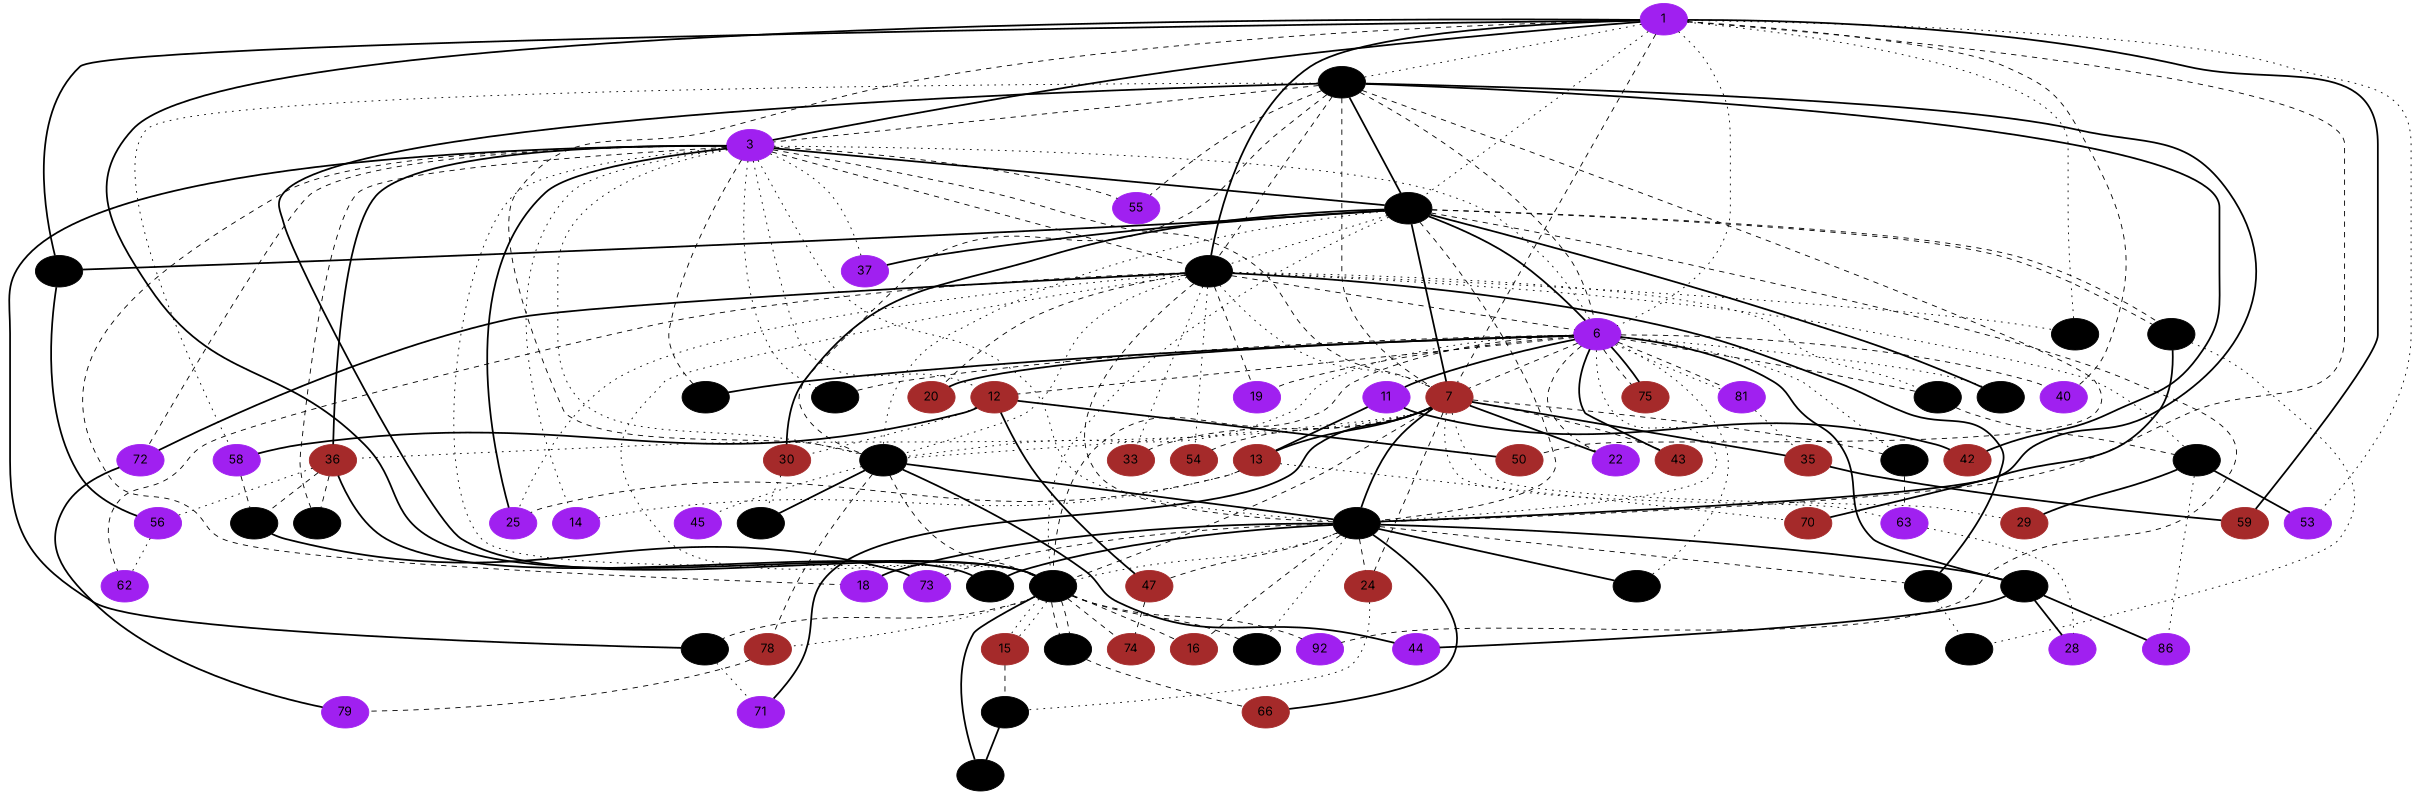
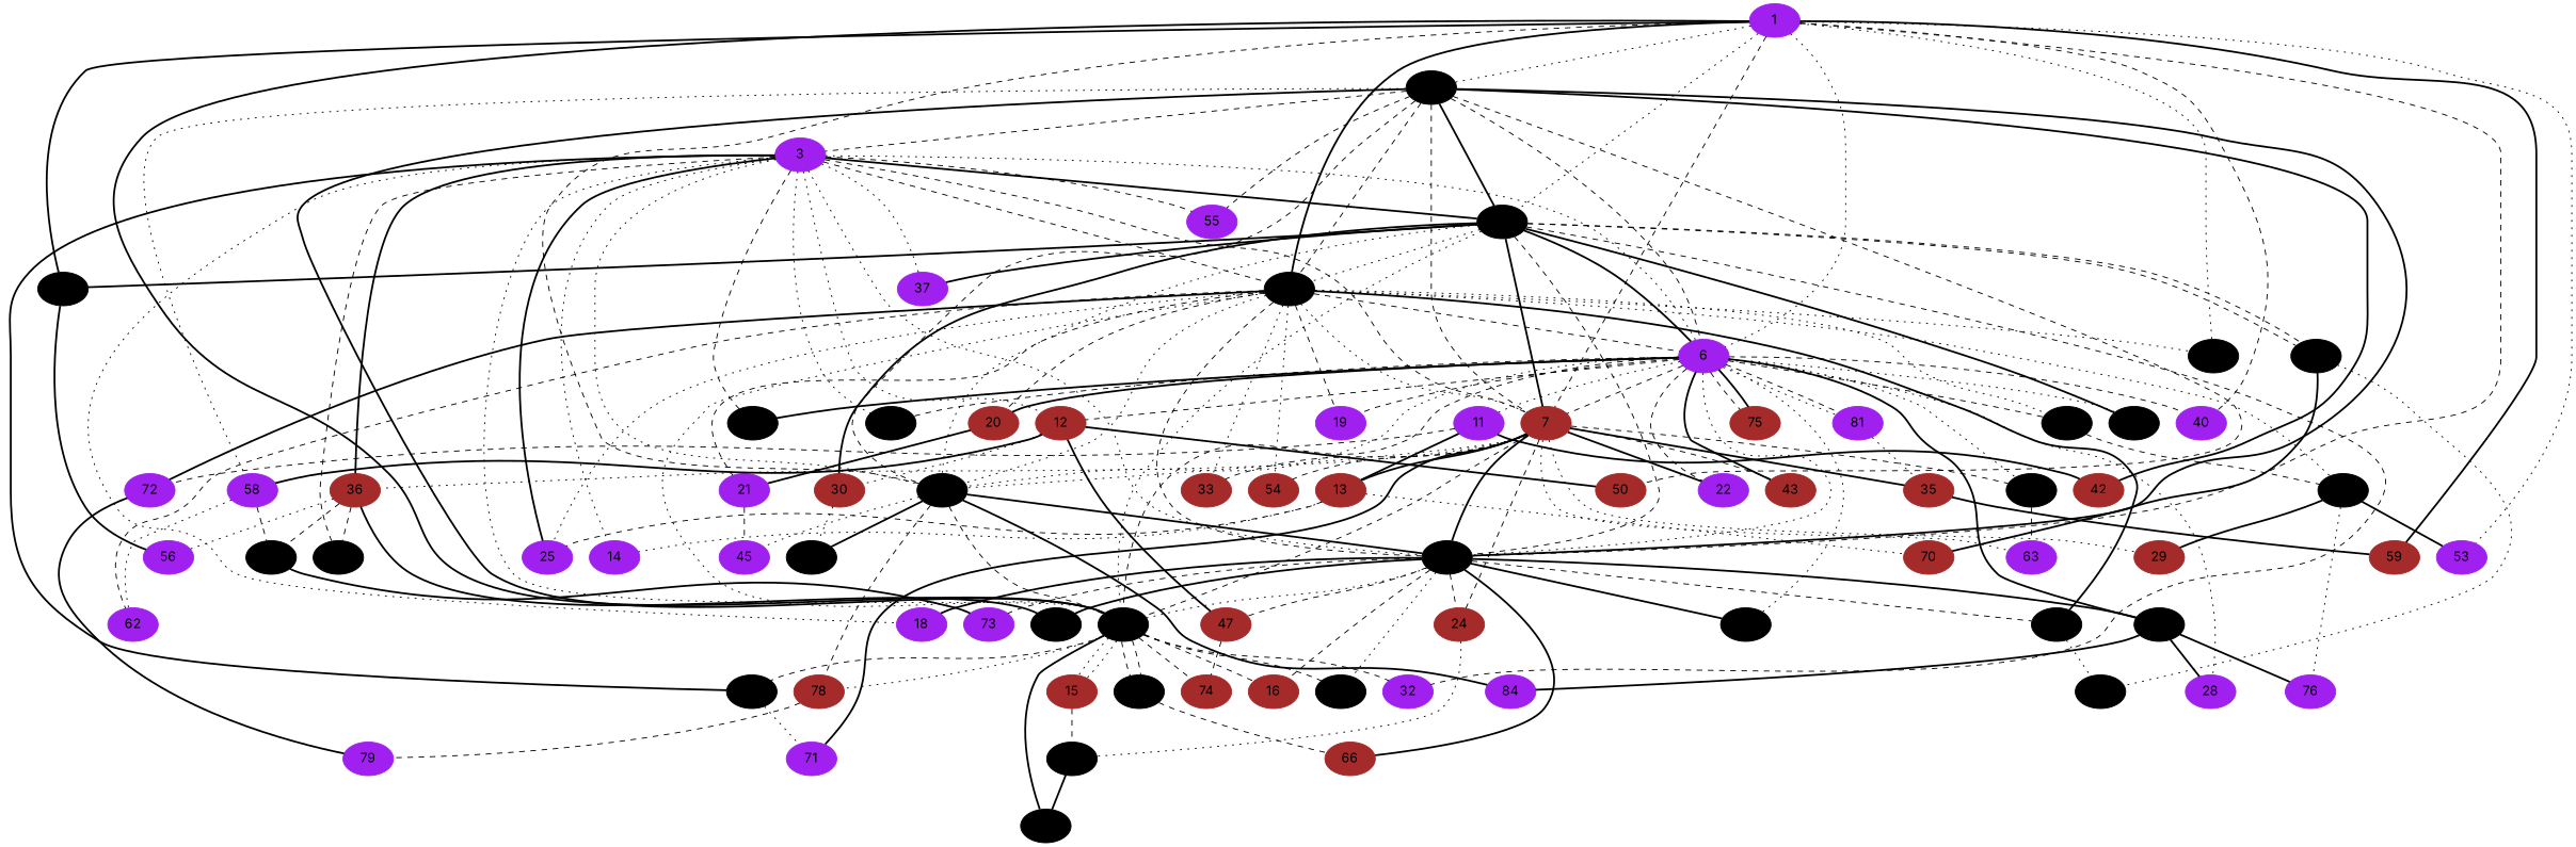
  graph {
    fontname=Inter
    node [color=black fontname=Inter style=filled]
    edge [fontname=Inter style=dashed]
    2
    1 [color=purple]
    3 [color=purple]
    4
    5
    6 [color=purple]
    7 [color=brown]
    8
    9
    10
    40 [color=purple]
    41
    52
    53 [color=purple]
    59 [color=brown]
    42 [color=brown]
    50 [color=brown]
    55 [color=purple]
    58 [color=purple]
    12 [color=brown]
    14 [color=purple]
    18 [color=purple]
    27
    36 [color=brown]
    37 [color=purple]
    46
    57
    72 [color=purple]
    77
    25 [color=purple]
    30 [color=brown]
-   32 [color=purple label=92]
+   32 [color=purple]
    39
    51
    17
    19 [color=purple]
    20 [color=brown]
+   21 [color=purple]
    26
    33 [color=brown]
    48
    54 [color=brown]
    62 [color=purple]
    11 [color=purple]
    22 [color=purple]
    23
    28 [color=purple]
    n48 [color=purple label=81]
    43 [color=brown]
    60
    61
    75 [color=brown]
    13 [color=brown]
    24 [color=brown]
    29 [color=brown]
    35 [color=brown]
    63 [color=purple]
    71 [color=purple]
-   44 [color=purple]
+   44 [color=purple label=84]
    45 [color=purple]
    69
    78 [color=brown]
    16 [color=brown]
    47 [color=brown]
    49
    66 [color=brown]
    73 [color=purple]
    80
    15 [color=brown]
    64
    67
    74 [color=brown]
    56 [color=purple]
    68
    79 [color=purple]
    70 [color=brown]
    65
-   76 [color=purple label=86]
+   76 [color=purple]
    38
    2 -- 3
    2 -- 4 [style=bold]
    2 -- 5
    2 -- 6
    2 -- 7
    2 -- 8
    2 -- 9 [style=bold]
    2 -- 10 [style=bold]
    2 -- 42 [style=bold]
    2 -- 50
    2 -- 55
    2 -- 58 [style=dotted]
    1 -- 2 [style=dotted]
-   1 -- 3 [style=bold]
    1 -- 4 [style=dotted]
    1 -- 5 [style=bold]
    1 -- 6 [style=dotted]
    1 -- 7
    1 -- 8
    1 -- 9
    1 -- 10 [style=bold]
    1 -- 40
    1 -- 41 [style=bold]
    1 -- 52 [style=dotted]
    1 -- 53 [style=dotted]
    1 -- 59 [style=bold]
    3 -- 4 [style=bold]
    3 -- 5
    3 -- 6 [style=dotted]
    3 -- 7
    3 -- 8 [style=dotted]
    3 -- 9 [style=dotted]
    3 -- 10 [style=dotted]
    3 -- 55
    3 -- 12 [style=dotted]
    3 -- 14 [style=dotted]
-   3 -- 18
+   3 -- 18 [style=dotted]
    3 -- 27 [style=bold]
    3 -- 36 [style=bold]
    3 -- 37 [style=dotted]
    3 -- 46
    3 -- 57
-   3 -- 72
+   11 -- 72
    3 -- 77 [style=dotted]
    3 -- 25 [style=bold]
    4 -- 5 [style=dotted]
    4 -- 6 [style=bold]
    4 -- 7 [style=bold]
    4 -- 8 [style=dotted]
    4 -- 9
    4 -- 10 [style=dotted]
    4 -- 41 [style=bold]
    4 -- 37 [style=bold]
    4 -- 30 [style=bold]
    4 -- 32
    4 -- 39
    4 -- 39
    4 -- 51 [style=bold]
    5 -- 6
    5 -- 7 [style=dotted]
    5 -- 8 [style=dotted]
    5 -- 9
    5 -- 10 [style=dotted]
    5 -- 52 [style=dotted]
    5 -- 72 [style=bold]
    5 -- 25 [style=dotted]
    5 -- 17 [style=dotted]
    5 -- 19
    5 -- 20
+   5 -- 21
    5 -- 26 [style=dotted]
    5 -- 33 [style=dotted]
    5 -- 48 [style=bold]
    5 -- 54 [style=dotted]
    5 -- 62
    6 -- 7
    6 -- 8 [style=dotted]
    6 -- 9 [style=dotted]
    6 -- 10
    6 -- 40
    6 -- 12
    6 -- 46 [style=bold]
    6 -- 77
    6 -- 51 [style=dotted]
    6 -- 17
    6 -- 19
    6 -- 20 [style=bold]
-   6 -- 11 [style=bold]
+   6 -- 11 [style=dotted]
    6 -- 22
    6 -- 23 [style=bold]
-   63 -- 28 [style=dotted]
+   6 -- 28 [style=dotted]
    6 -- n48 [style=dotted]
    6 -- n48
    6 -- 43 [style=bold]
    6 -- 60 [style=dotted]
    6 -- 61 [style=dotted]
    6 -- 75
    6 -- 75 [style=bold]
    7 -- 8 [style=dotted]
    7 -- 9 [style=bold]
    7 -- 10
    7 -- 36 [style=dotted]
    7 -- 33
    7 -- 54
    7 -- 22 [style=bold]
    7 -- 43
    7 -- 60
    7 -- 13 [style=bold]
    7 -- 24
    7 -- 29 [style=dotted]
    7 -- 35 [style=bold]
    7 -- 63 [style=dotted]
    7 -- 71 [style=bold]
    8 -- 9 [style=bold]
    8 -- 10
    8 -- 44 [style=bold]
    8 -- 45 [style=dotted]
    8 -- 69 [style=bold]
    8 -- 78
    9 -- 10 [style=dotted]
    9 -- 18 [style=bold]
    9 -- 48
    9 -- 23 [style=bold]
    9 -- 61 [style=bold]
    9 -- 24
    9 -- 16
    9 -- 47
    9 -- 49 [style=bold]
    9 -- 66 [style=bold]
    9 -- 73
    9 -- 80 [style=dotted]
    10 -- 27
    10 -- 32
    10 -- 78 [style=dotted]
    10 -- 16
    10 -- 80
    10 -- 15 [style=dotted]
    10 -- 15 [style=dotted]
    10 -- 64
    10 -- 64
    10 -- 67 [style=bold]
    10 -- 74
    41 -- 56 [style=bold]
    58 -- 68
    12 -- 50 [style=bold]
    12 -- 58 [style=bold]
    12 -- 30 [style=dotted]
    12 -- 47 [style=bold]
    27 -- 71 [style=dotted]
    36 -- 57
    36 -- 49 [style=bold]
    36 -- 56 [style=dotted]
    36 -- 68
    72 -- 79 [style=bold]
    30 -- 69 [style=dotted]
    39 -- 70 [style=bold]
    39 -- 65 [style=dotted]
    17 -- 26
+   20 -- 21 [style=bold]
+   21 -- 45
    26 -- 53 [style=bold]
    26 -- 29 [style=bold]
    26 -- 76 [style=dotted]
    48 -- 65 [style=dotted]
    11 -- 42 [style=bold]
    11 -- 13 [style=bold]
    23 -- 28 [style=bold]
    23 -- 44 [style=bold]
    23 -- 76 [style=bold]
    n48 -- 35 [style=dotted]
    60 -- 63
    13 -- 14 [style=dotted]
    13 -- 25
    13 -- 70 [style=dotted]
    24 -- 38 [style=dotted]
    35 -- 59 [style=bold]
    78 -- 79
    47 -- 74
    15 -- 38
    64 -- 66
-   56 -- 62 [style=dotted]
+   58 -- 62 [style=dotted]
    68 -- 73 [style=bold]
    38 -- 67 [style=bold]
  }
